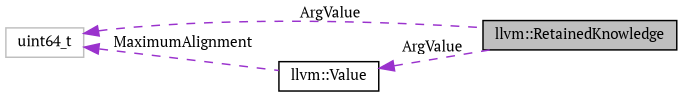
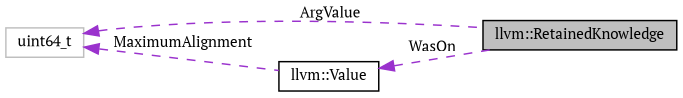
  digraph {
    fontname="PT Serif"
    rankdir=LR
    node [color=black fontname="PT Serif" fontsize=10 shape=record]
    edge [color=darkorchid3 dir=back fontname="PT Serif" fontsize=10 labelfontname=Helvetica labelfontsize=10 style=dashed]
    n1 [fillcolor=grey75 fontcolor=black height=0.2 label="llvm::RetainedKnowledge" style=filled width=0.4]
    n2 [color=grey75 height=0.2 label=uint64_t width=0.4]
    n3 [height=0.2 label="llvm::Value" width=0.4]
    n2 -> n1 [label=" ArgValue"]
    n2 -> n3 [label=" MaximumAlignment"]
-   n3 -> n1 [label=" ArgValue"]
+   n3 -> n1 [label=" WasOn"]
  }
